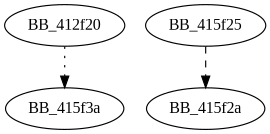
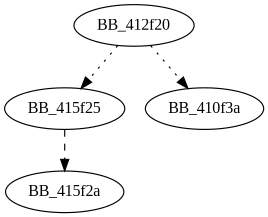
  digraph {
    fontname="Liberation Serif"
    node [fontname="Liberation Serif"]
    edge [fontname="Liberation Serif" style=dotted]
    n1 [label=BB_412f20]
    BB_415f25
-   BB_415f3a
+   BB_415f3a [label=BB_410f3a]
    BB_415f2a
+   n1 -> BB_415f25
    n1 -> BB_415f3a
    BB_415f25 -> BB_415f2a [style=dashed]
  }
